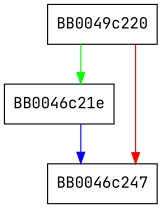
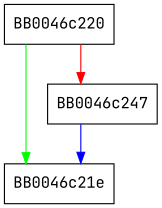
  digraph {
    fontname="JetBrains Mono"
    splines=ortho
    node [fontname="JetBrains Mono" shape=box]
    edge [fontname="JetBrains Mono"]
    n1 [label=BB0046c21e]
-   BB0046c220 [label=BB0049c220]
+   BB0046c220
    BB0046c247
    BB0046c220 -> n1 [color=green]
    BB0046c220 -> BB0046c247 [color=red]
-   n1 -> BB0046c247 [color=blue]
+   BB0046c247 -> n1 [color=blue]
  }
